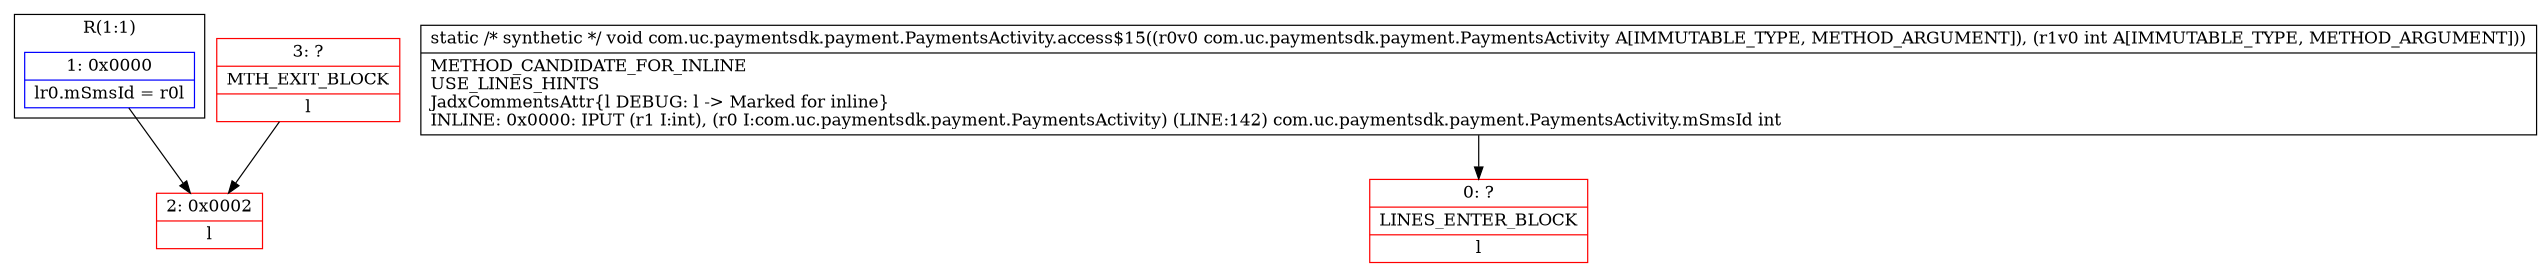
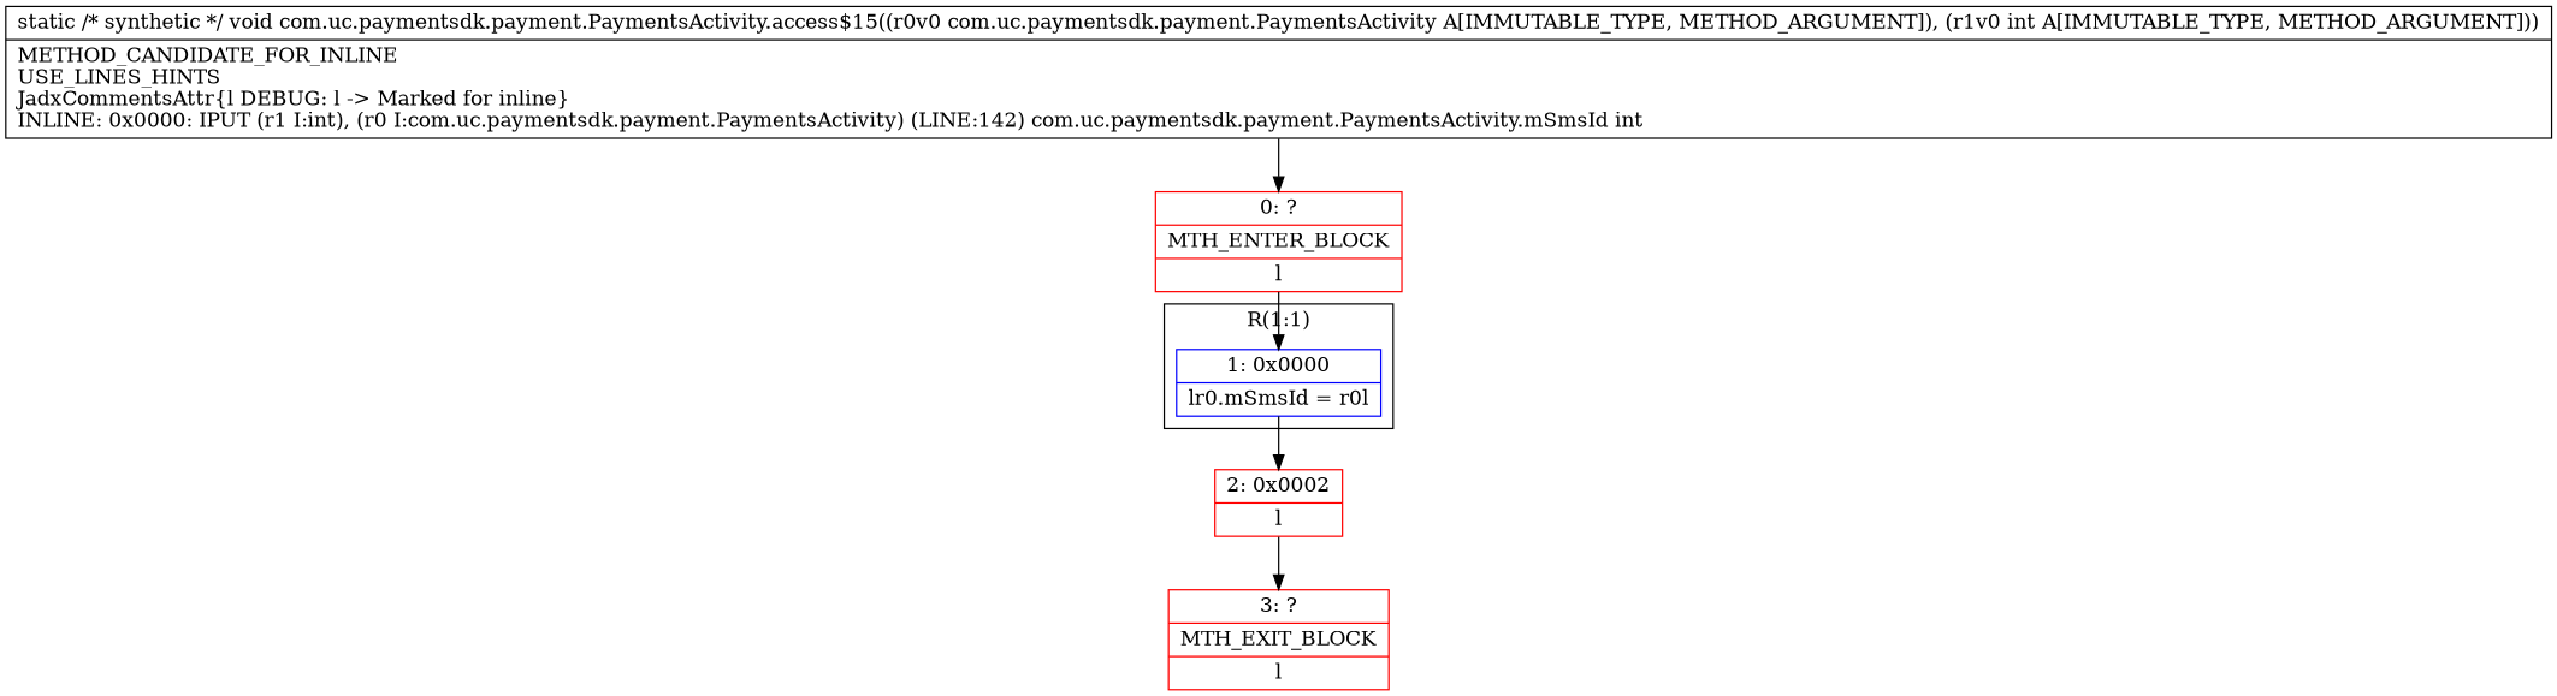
  digraph {
    node [color=red shape=record]
    n1 [color=blue label="{1\:\ 0x0000|lr0.mSmsId = r0l}"]
    n2 [label="{2\:\ 0x0002|l}"]
    n3 [label="{3\:\ ?|MTH_EXIT_BLOCK\l|l}"]
-   n4 [label="{0\:\ ?|LINES_ENTER_BLOCK\l|l}"]
+   n4 [label="{0\:\ ?|MTH_ENTER_BLOCK\l|l}"]
    n5 [label="{static \/* synthetic *\/ void com.uc.paymentsdk.payment.PaymentsActivity.access$15((r0v0 com.uc.paymentsdk.payment.PaymentsActivity A[IMMUTABLE_TYPE, METHOD_ARGUMENT]), (r1v0 int A[IMMUTABLE_TYPE, METHOD_ARGUMENT]))  | METHOD_CANDIDATE_FOR_INLINE\lUSE_LINES_HINTS\lJadxCommentsAttr\{l DEBUG: l \-\> Marked for inline\}\lINLINE: 0x0000: IPUT (r1 I:int), (r0 I:com.uc.paymentsdk.payment.PaymentsActivity) (LINE:142) com.uc.paymentsdk.payment.PaymentsActivity.mSmsId int\l}" color=""]
    subgraph cluster_1 {
      label="R(1:1)"
      n1
    }
    n1 -> n2
-   n3 -> n2
+   n2 -> n3
+   n4 -> n1
    n5 -> n4
  }
